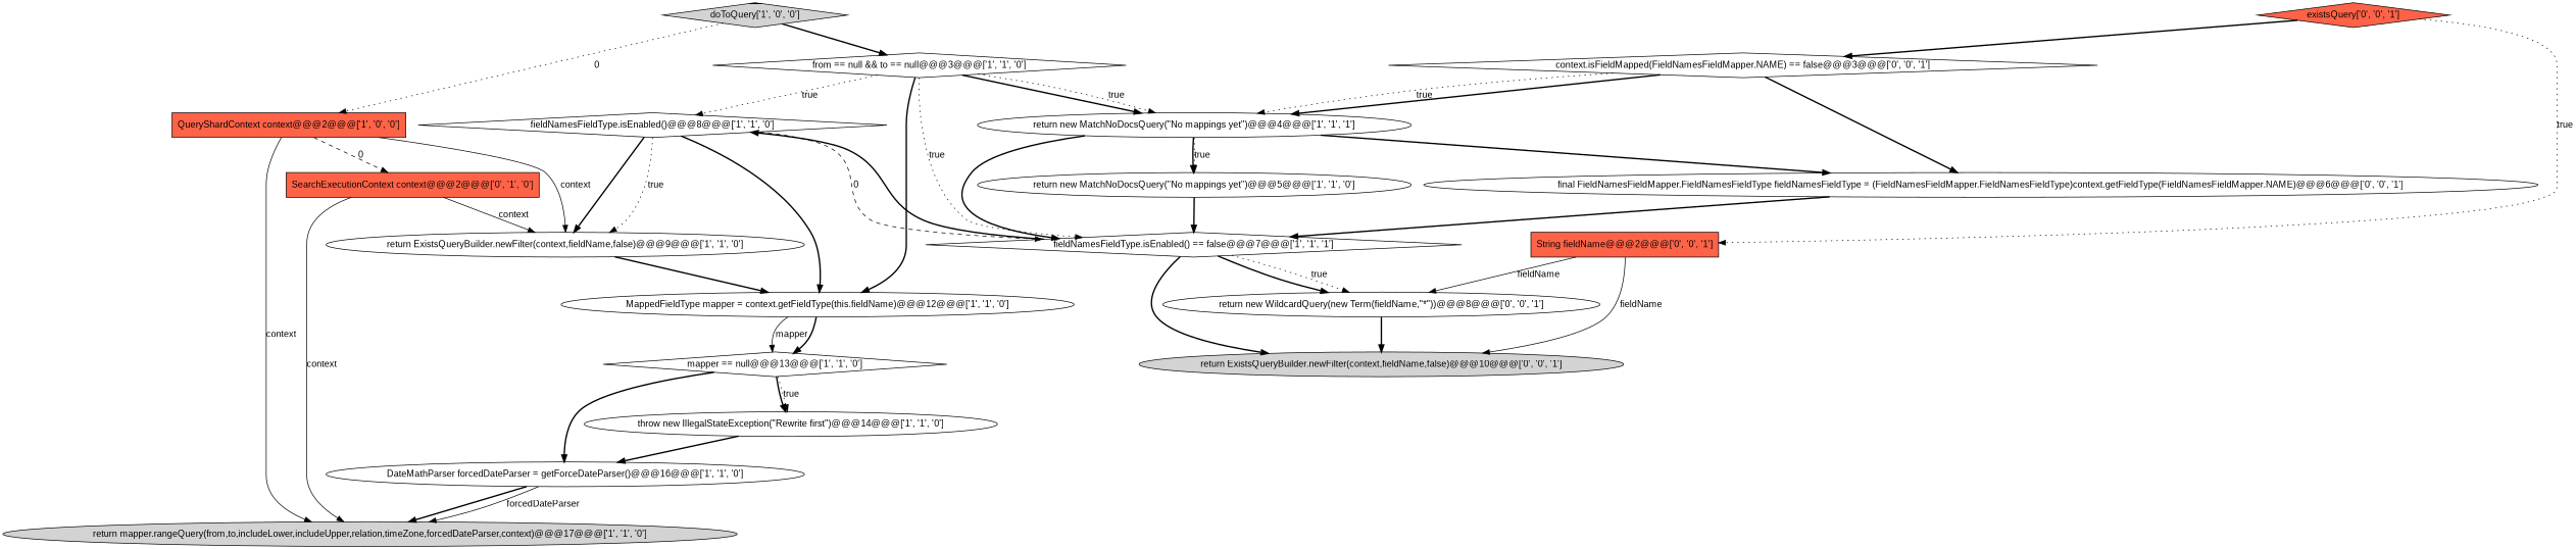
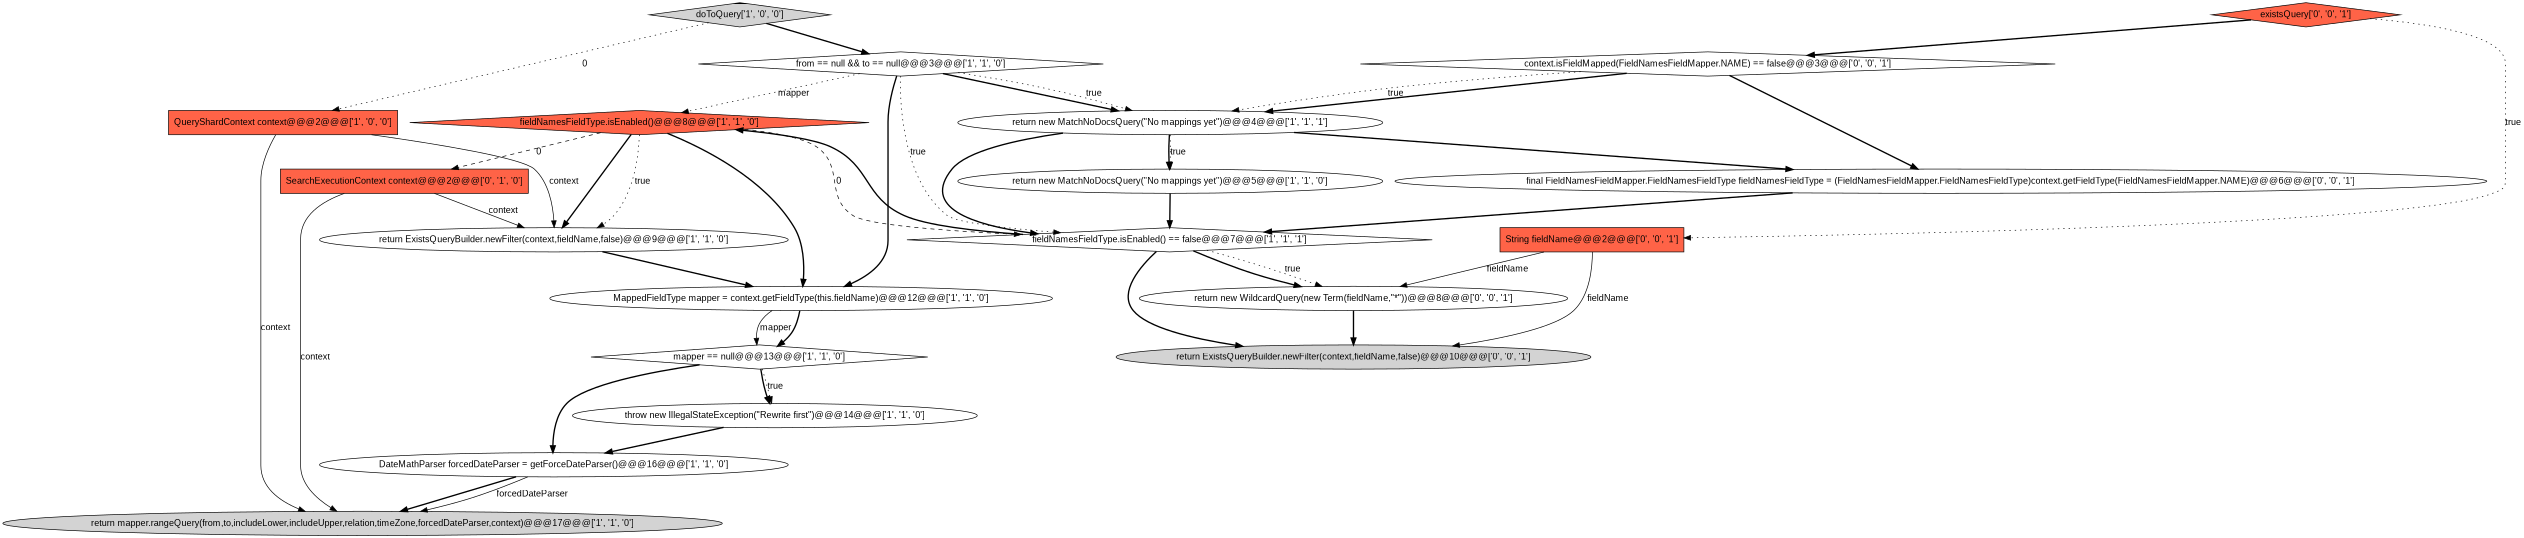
  digraph {
    fontname="Liberation Sans"
    node [fillcolor=white fontname="Liberation Sans" shape=ellipse style=filled]
    edge [fontname="Liberation Sans" style=bold]
    n1 [label="throw new IllegalStateException(\"Rewrite first\")@@@14@@@['1', '1', '0']"]
    n2 [label="DateMathParser forcedDateParser = getForceDateParser()@@@16@@@['1', '1', '0']"]
    n3 [fillcolor=lightgray label="return mapper.rangeQuery(from,to,includeLower,includeUpper,relation,timeZone,forcedDateParser,context)@@@17@@@['1', '1', '0']"]
    n4 [label="from == null && to == null@@@3@@@['1', '1', '0']" shape=diamond]
    n5 [label="MappedFieldType mapper = context.getFieldType(this.fieldName)@@@12@@@['1', '1', '0']"]
-   n6 [label="fieldNamesFieldType.isEnabled()@@@8@@@['1', '1', '0']" shape=diamond]
+   n6 [fillcolor=tomato label="fieldNamesFieldType.isEnabled()@@@8@@@['1', '1', '0']" shape=diamond]
    n7 [label="fieldNamesFieldType.isEnabled() == false@@@7@@@['1', '1', '1']" shape=diamond]
    n8 [label="return new MatchNoDocsQuery(\"No mappings yet\")@@@4@@@['1', '1', '1']"]
    n9 [fillcolor=tomato label="SearchExecutionContext context@@@2@@@['0', '1', '0']" shape=box]
    n10 [label="return ExistsQueryBuilder.newFilter(context,fieldName,false)@@@9@@@['1', '1', '0']"]
    n11 [label="mapper == null@@@13@@@['1', '1', '0']" shape=diamond]
    n12 [fillcolor=lightgray label="return ExistsQueryBuilder.newFilter(context,fieldName,false)@@@10@@@['0', '0', '1']"]
    n13 [label="return new WildcardQuery(new Term(fieldName,\"*\"))@@@8@@@['0', '0', '1']"]
    n14 [fillcolor=tomato label="existsQuery['0', '0', '1']" shape=diamond]
    n15 [label="context.isFieldMapped(FieldNamesFieldMapper.NAME) == false@@@3@@@['0', '0', '1']" shape=diamond]
    n16 [fillcolor=tomato label="String fieldName@@@2@@@['0', '0', '1']" shape=box]
    n17 [label="final FieldNamesFieldMapper.FieldNamesFieldType fieldNamesFieldType = (FieldNamesFieldMapper.FieldNamesFieldType)context.getFieldType(FieldNamesFieldMapper.NAME)@@@6@@@['0', '0', '1']"]
    n18 [label="return new MatchNoDocsQuery(\"No mappings yet\")@@@5@@@['1', '1', '0']"]
    n19 [fillcolor=lightgray label="doToQuery['1', '0', '0']" shape=diamond]
    n20 [fillcolor=tomato label="QueryShardContext context@@@2@@@['1', '0', '0']" shape=box]
    n1 -> n2
    n2 -> n3
    n2 -> n3 [label=forcedDateParser style=solid]
    n4 -> n5
-   n4 -> n6 [label=true style=dotted]
+   n4 -> n6 [label=mapper style=dotted]
    n4 -> n7 [label=true style=dotted]
    n4 -> n8
    n4 -> n8 [label=true style=dotted]
    n5 -> n11 [label=mapper style=solid]
    n5 -> n11
    n6 -> n5
    n6 -> n7 [label=0 style=dashed]
    n6 -> n10 [label=true style=dotted]
    n6 -> n10
    n7 -> n6
    n7 -> n12
    n7 -> n13 [label=true style=dotted]
    n7 -> n13
    n8 -> n7
    n8 -> n17
    n8 -> n18 [label=true style=dotted]
    n8 -> n18
    n9 -> n3 [label=context style=solid]
    n9 -> n10 [label=context style=solid]
    n10 -> n5
    n11 -> n1 [label=true style=dotted]
    n11 -> n1
    n11 -> n2
    n13 -> n12
    n14 -> n15
    n14 -> n16 [label=true style=dotted]
    n15 -> n8
    n15 -> n8 [label=true style=dotted]
    n15 -> n17
    n16 -> n12 [label=fieldName style=solid]
    n16 -> n13 [label=fieldName style=solid]
    n17 -> n7
    n18 -> n7
    n19 -> n4
    n19 -> n20 [label=0 style=dotted]
    n20 -> n3 [label=context style=solid]
-   n20 -> n9 [label=0 style=dashed]
+   n6 -> n9 [label=0 style=dashed]
    n20 -> n10 [label=context style=solid]
  }
